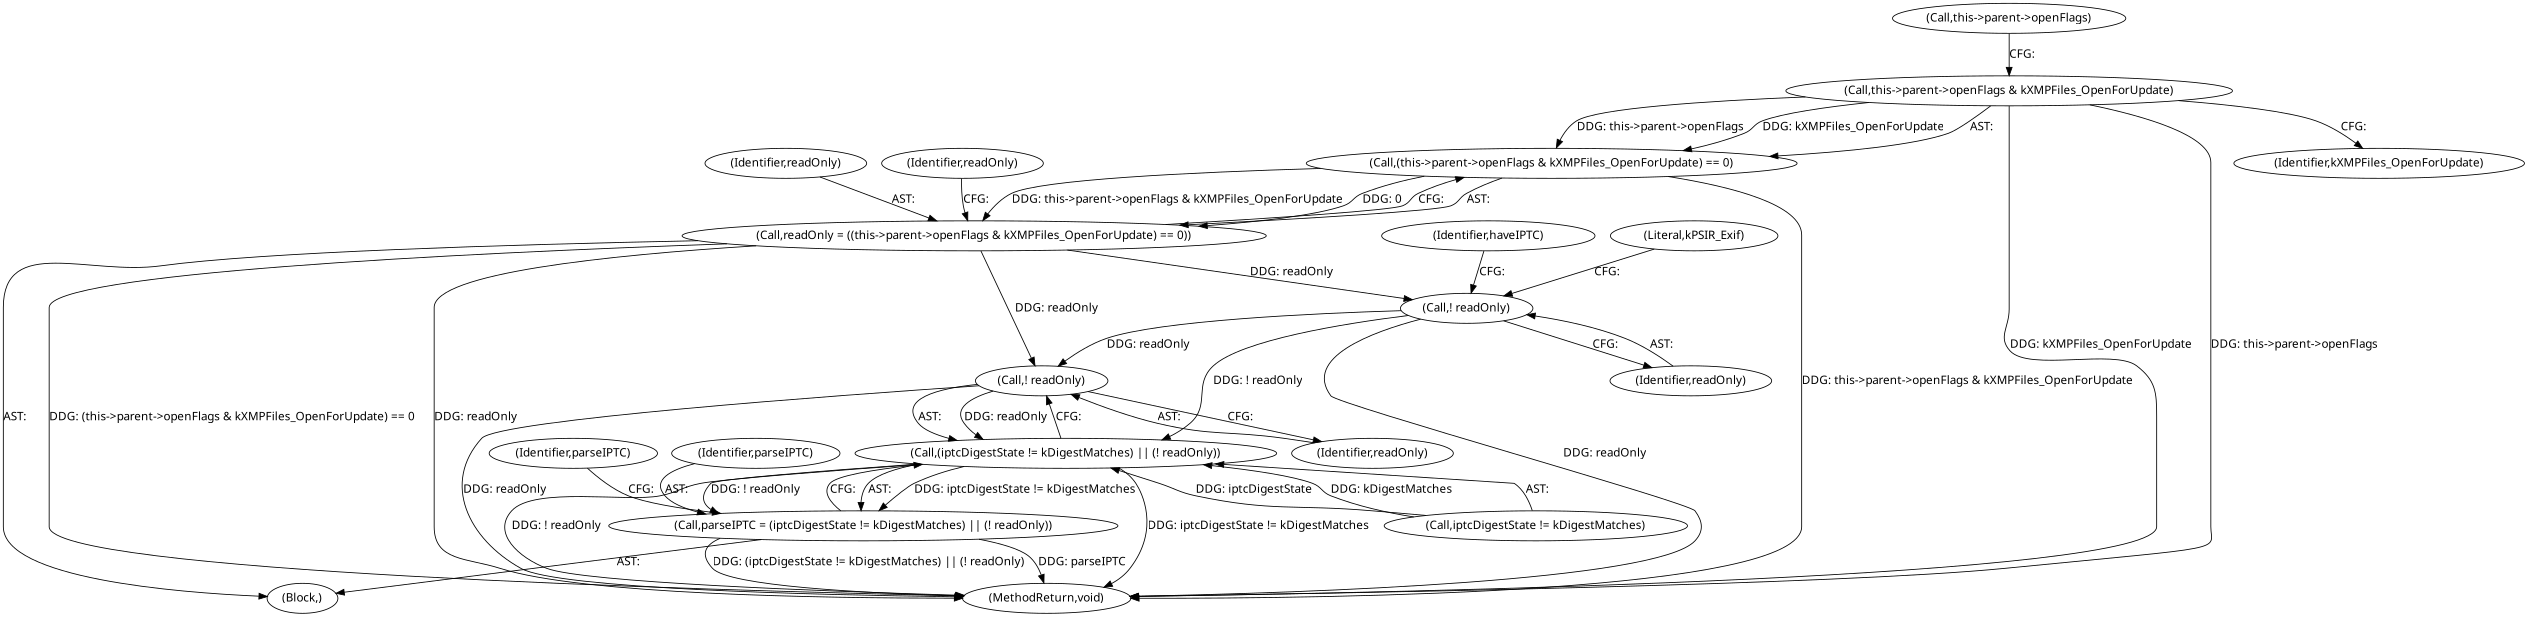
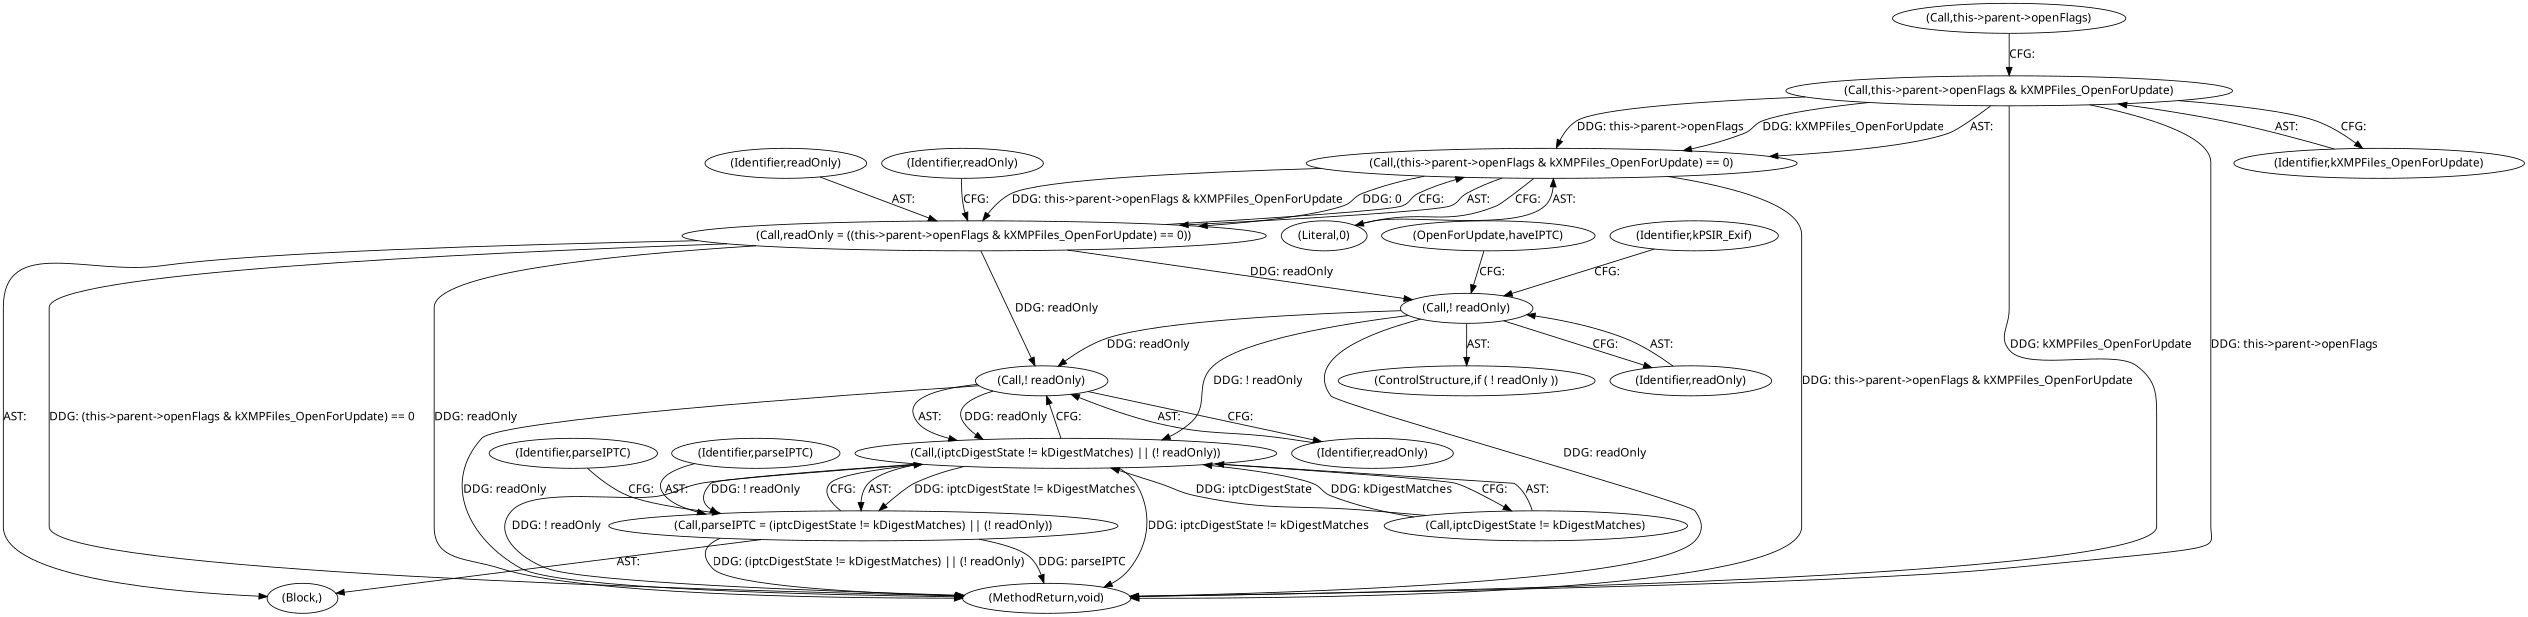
  digraph {
    fontname="Noto Sans"
    node [fontname="Noto Sans"]
    edge [fontname="Noto Sans"]
    n1 [label="(Call,this->parent->openFlags & kXMPFiles_OpenForUpdate)"]
    n2 [label="(Call,(this->parent->openFlags & kXMPFiles_OpenForUpdate) == 0)"]
    n3 [label="(Identifier,kXMPFiles_OpenForUpdate)"]
    n4 [label="(MethodReturn,void)"]
    n5 [label="(Call,readOnly = ((this->parent->openFlags & kXMPFiles_OpenForUpdate) == 0))"]
+   n6 [label="(Literal,0)"]
    n7 [label="(Call,! readOnly)"]
    n8 [label="(Call,! readOnly)"]
    n9 [label="(Block,)"]
    n10 [label="(Call,(iptcDigestState != kDigestMatches) || (! readOnly))"]
    n11 [label="(Identifier,readOnly)"]
+   n12 [label="(ControlStructure,if ( ! readOnly ))"]
    n13 [label="(Identifier,readOnly)"]
    n14 [label="(Call,parseIPTC = (iptcDigestState != kDigestMatches) || (! readOnly))"]
    n15 [label="(Call,iptcDigestState != kDigestMatches)"]
    n16 [label="(Call,this->parent->openFlags)"]
    n17 [label="(Identifier,readOnly)"]
-   n18 [label="(Identifier,haveIPTC)"]
+   n18 [label="(OpenForUpdate,haveIPTC)"]
    n19 [label="(Identifier,parseIPTC)"]
    n20 [label="(Identifier,readOnly)"]
-   n21 [label="(Literal,kPSIR_Exif)"]
+   n21 [label="(Identifier,kPSIR_Exif)"]
    n22 [label="(Identifier,parseIPTC)"]
    n1 -> n2 [label="AST: "]
    n1 -> n2 [label="DDG: this->parent->openFlags"]
    n1 -> n2 [label="DDG: kXMPFiles_OpenForUpdate"]
    n1 -> n3 [label="CFG: "]
    n1 -> n4 [label="DDG: kXMPFiles_OpenForUpdate"]
    n1 -> n4 [label="DDG: this->parent->openFlags"]
    n2 -> n4 [label="DDG: this->parent->openFlags & kXMPFiles_OpenForUpdate"]
    n2 -> n5 [label="AST: "]
    n2 -> n5 [label="DDG: this->parent->openFlags & kXMPFiles_OpenForUpdate"]
    n2 -> n5 [label="DDG: 0"]
+   n2 -> n6 [label="CFG: "]
+   n3 -> n1 [label="AST: "]
    n5 -> n2 [label="CFG: "]
    n5 -> n4 [label="DDG: readOnly"]
    n5 -> n4 [label="DDG: (this->parent->openFlags & kXMPFiles_OpenForUpdate) == 0"]
    n5 -> n7 [label="DDG: readOnly"]
    n5 -> n8 [label="DDG: readOnly"]
    n5 -> n9 [label="AST: "]
+   n6 -> n2 [label="AST: "]
    n7 -> n4 [label="DDG: readOnly"]
    n7 -> n8 [label="DDG: readOnly"]
    n7 -> n10 [label="DDG: ! readOnly"]
    n7 -> n11 [label="CFG: "]
+   n7 -> n12 [label="AST: "]
    n8 -> n4 [label="DDG: readOnly"]
    n8 -> n10 [label="AST: "]
    n8 -> n10 [label="DDG: readOnly"]
    n8 -> n13 [label="CFG: "]
    n10 -> n4 [label="DDG: iptcDigestState != kDigestMatches"]
    n10 -> n4 [label="DDG: ! readOnly"]
    n10 -> n8 [label="CFG: "]
    n10 -> n14 [label="AST: "]
    n10 -> n14 [label="DDG: iptcDigestState != kDigestMatches"]
    n10 -> n14 [label="DDG: ! readOnly"]
+   n10 -> n15 [label="CFG: "]
    n11 -> n7 [label="AST: "]
    n13 -> n8 [label="AST: "]
    n14 -> n4 [label="DDG: parseIPTC"]
    n14 -> n4 [label="DDG: (iptcDigestState != kDigestMatches) || (! readOnly)"]
    n14 -> n9 [label="AST: "]
    n14 -> n10 [label="CFG: "]
    n15 -> n10 [label="AST: "]
    n15 -> n10 [label="DDG: iptcDigestState"]
    n15 -> n10 [label="DDG: kDigestMatches"]
    n16 -> n1 [label="CFG: "]
    n17 -> n5 [label="AST: "]
    n18 -> n7 [label="CFG: "]
    n19 -> n14 [label="CFG: "]
    n20 -> n5 [label="CFG: "]
    n21 -> n7 [label="CFG: "]
    n22 -> n14 [label="AST: "]
  }
